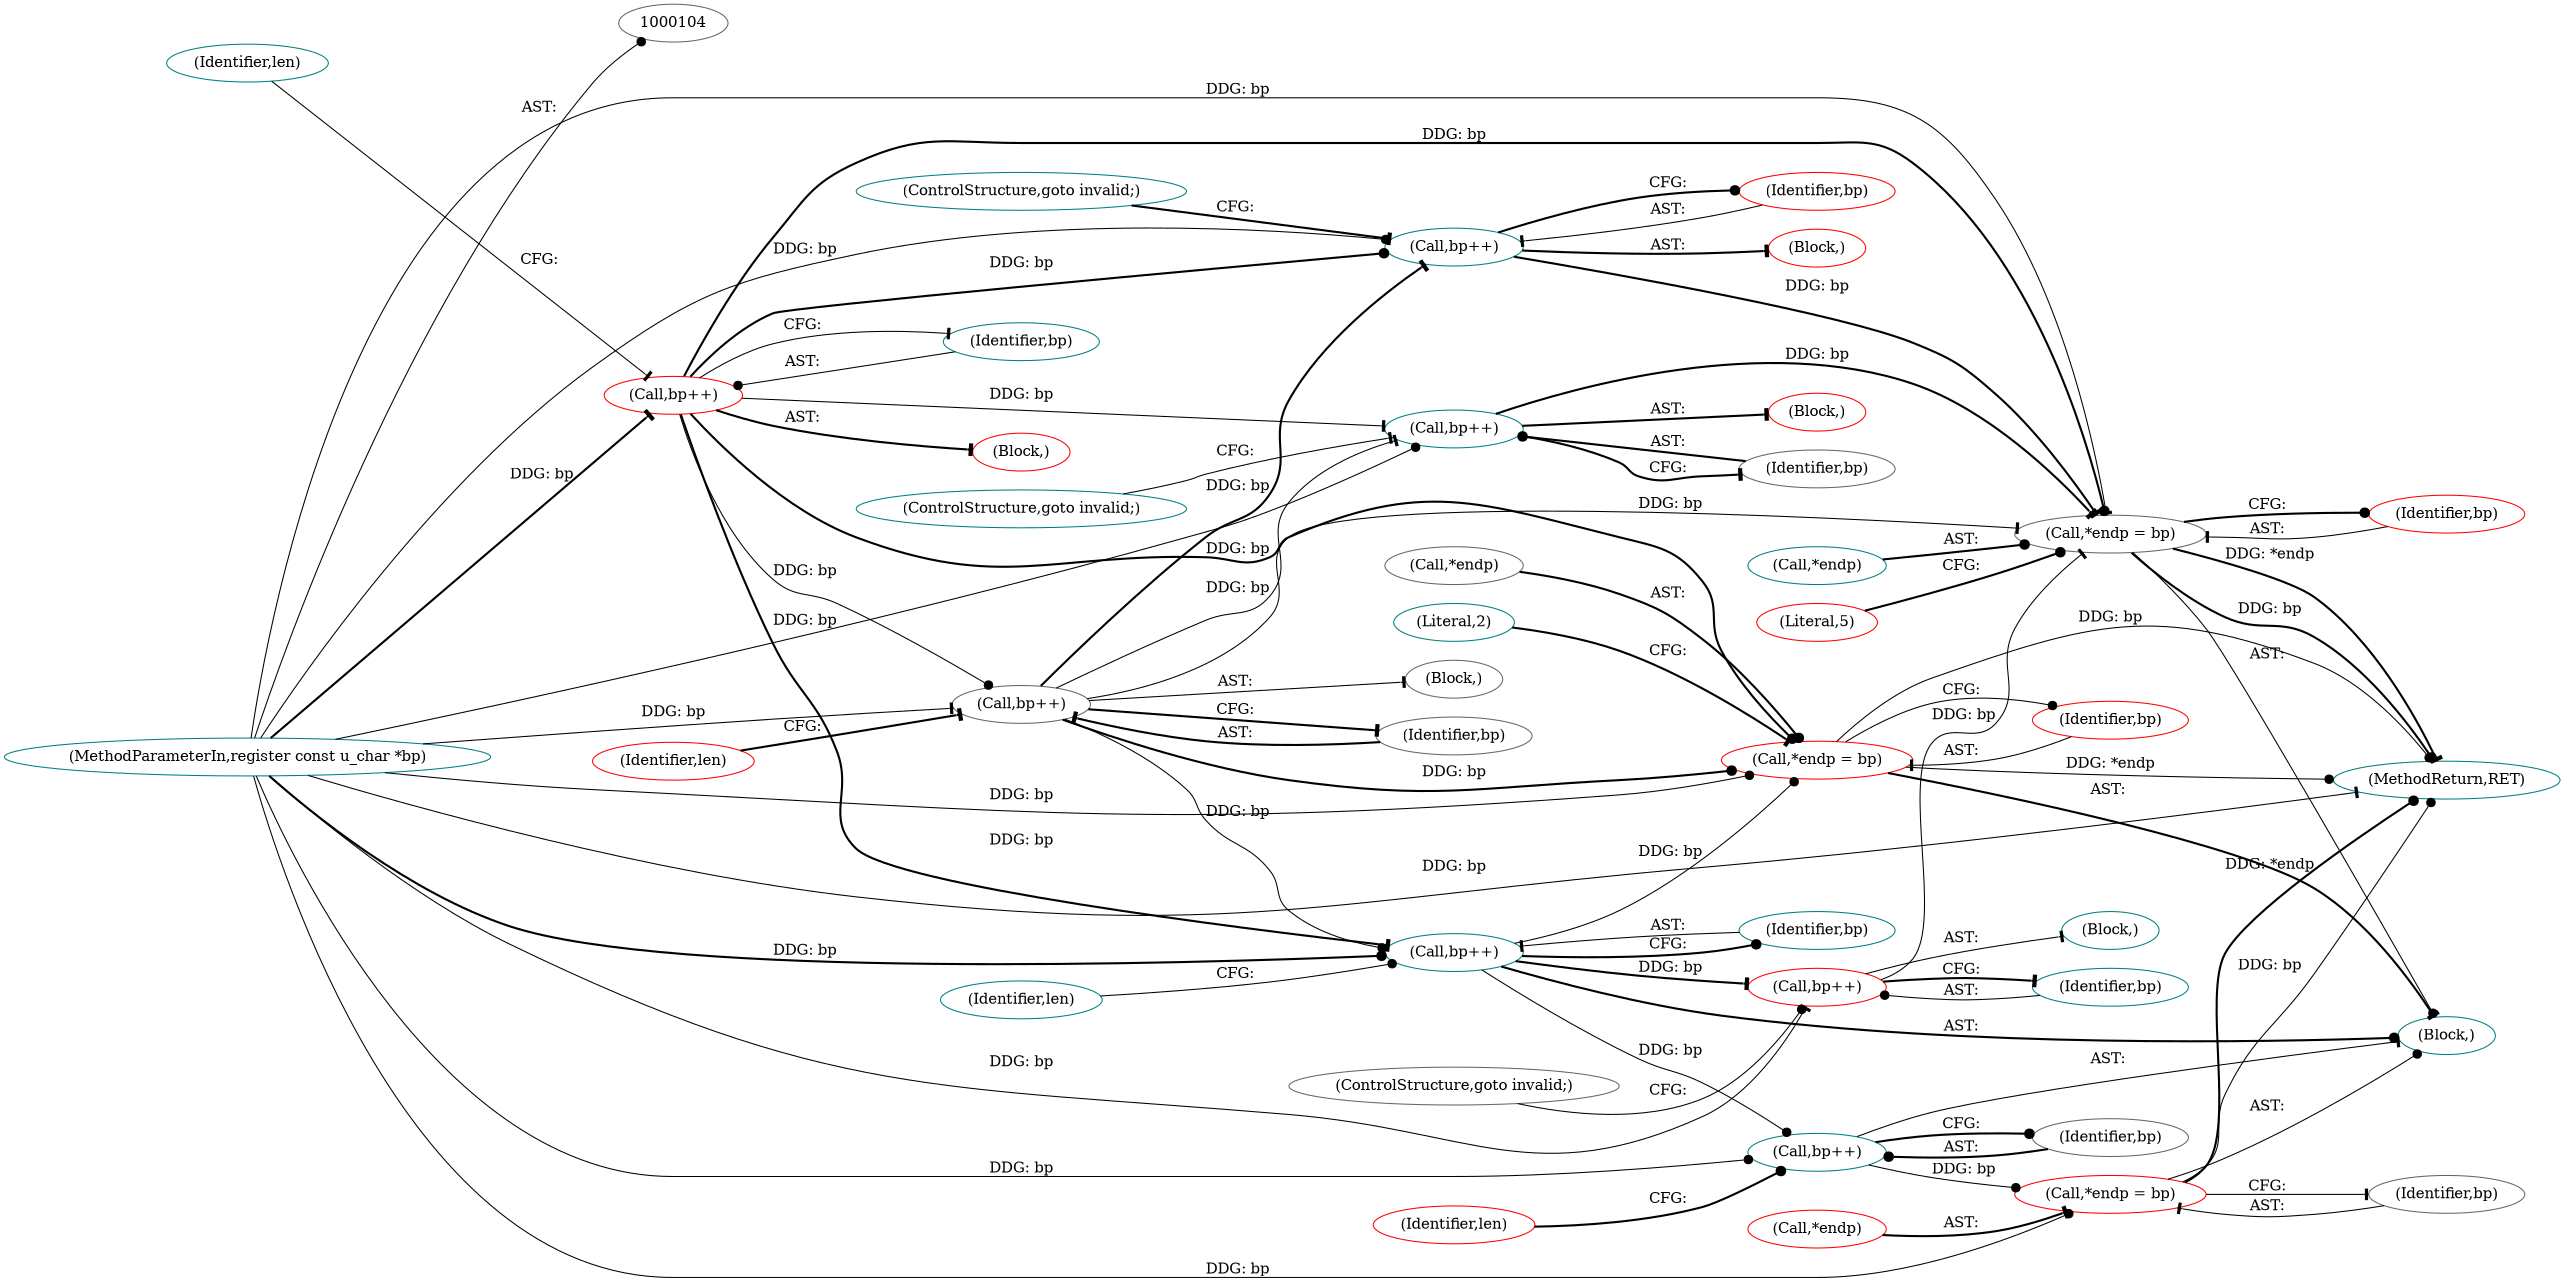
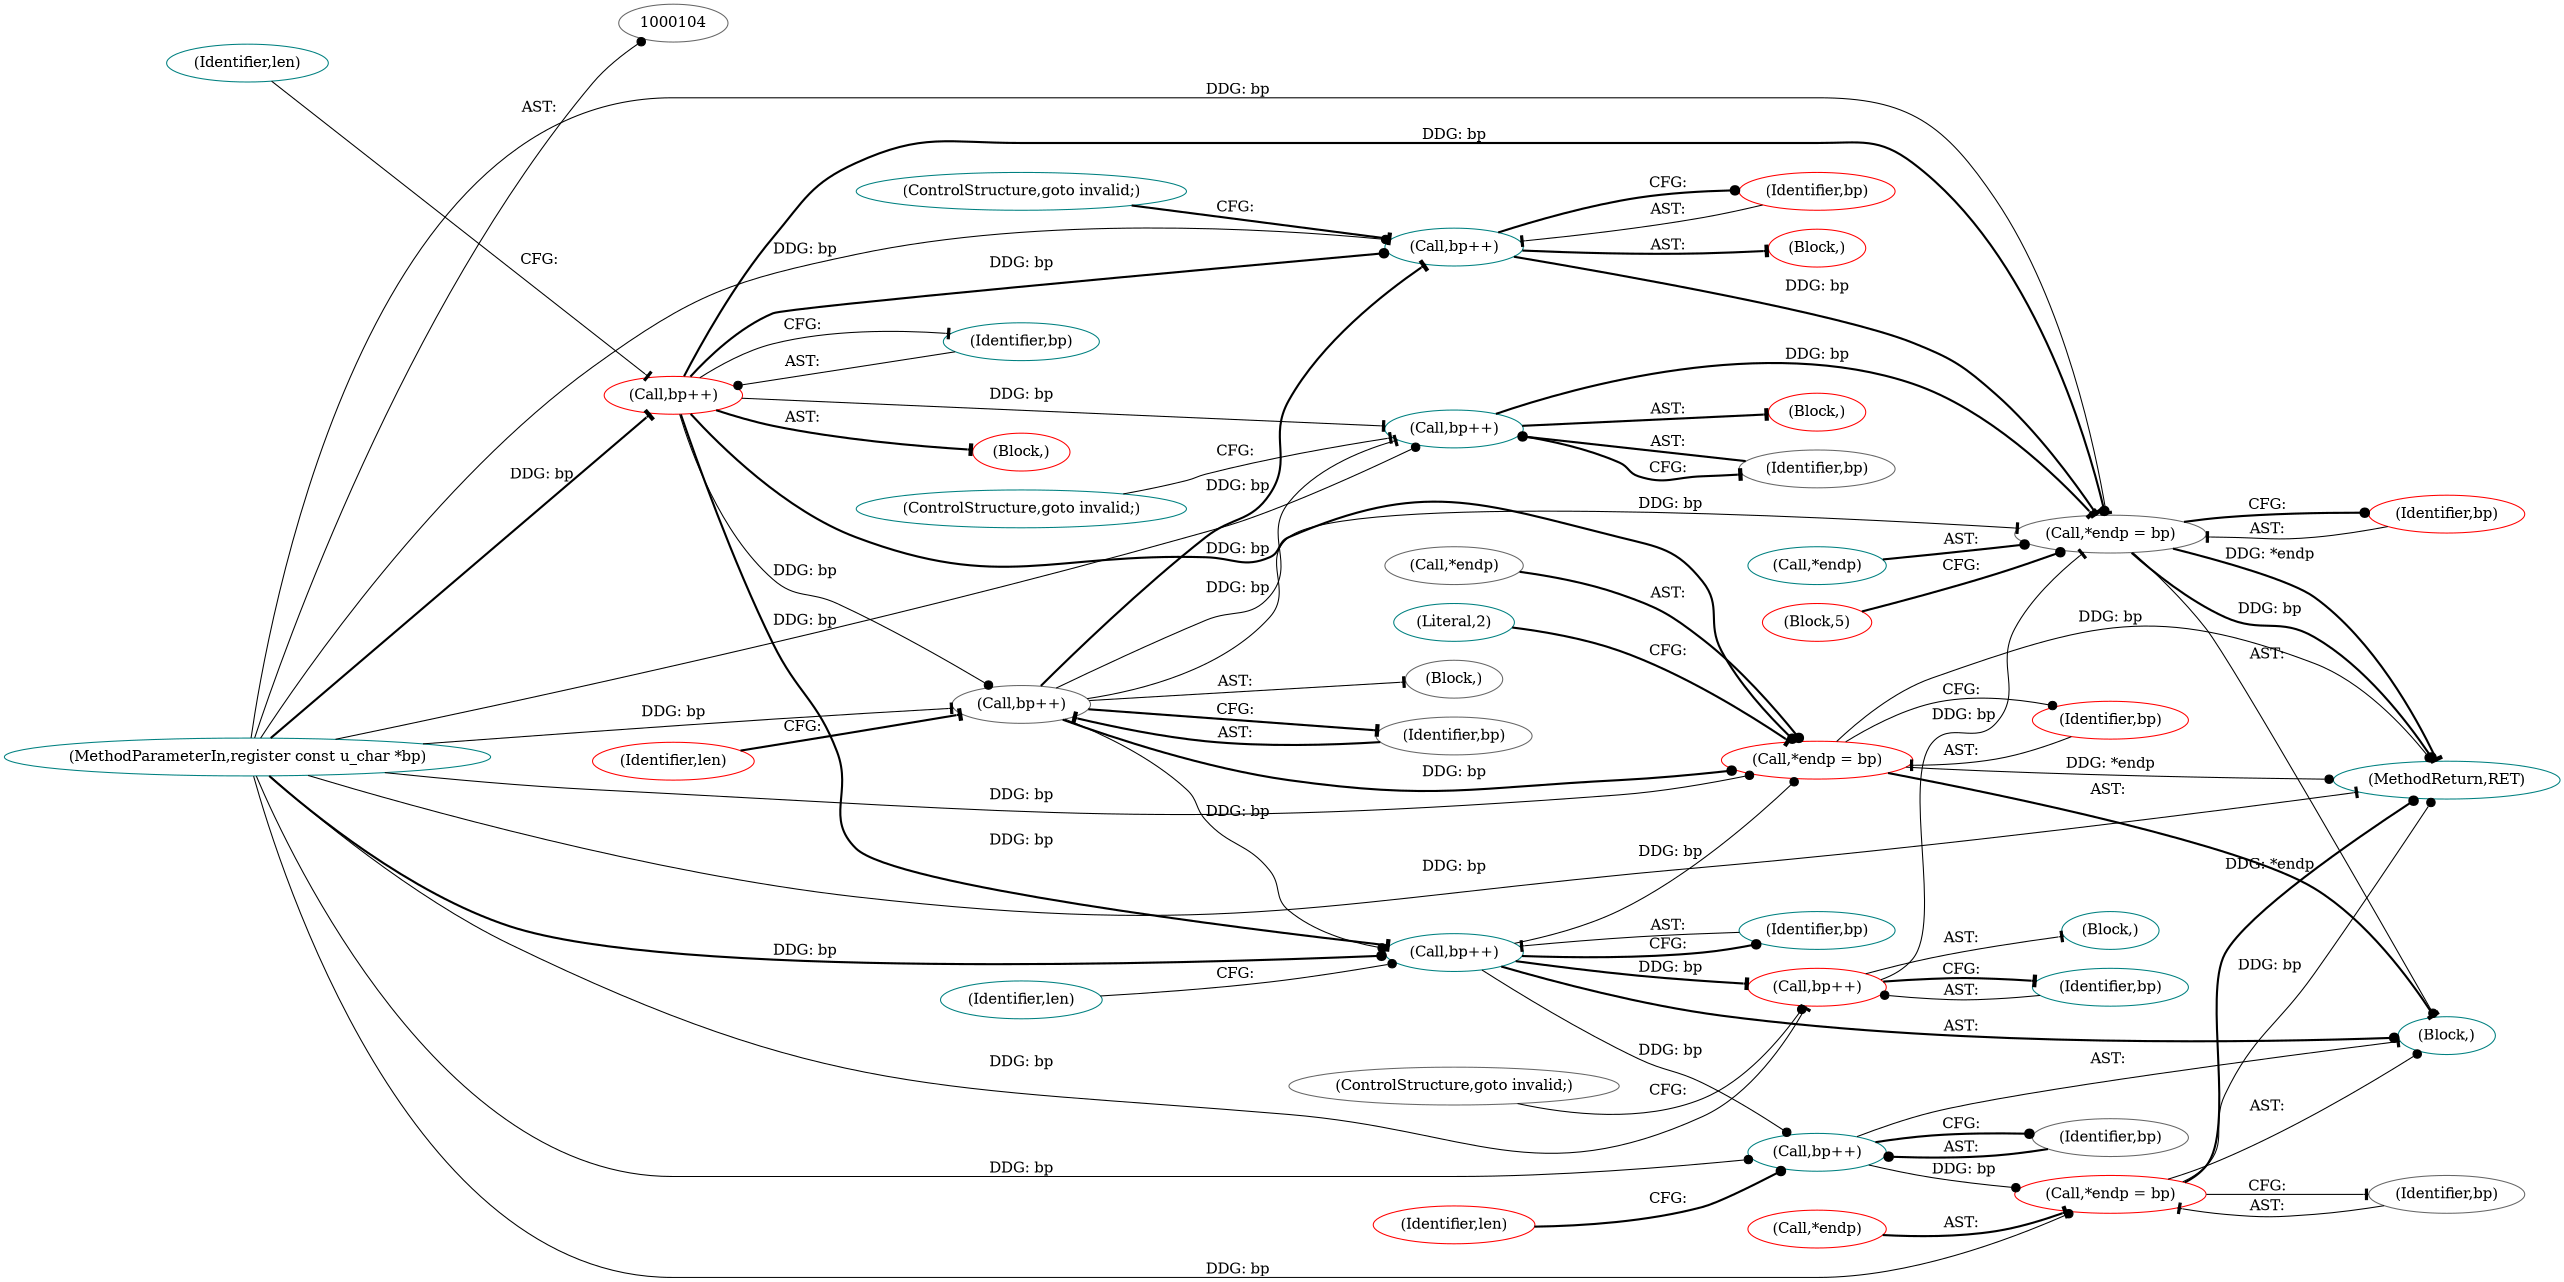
  digraph {
    rankdir=LR
    node [color=teal]
    edge [arrowhead=tee style=solid]
    n1 [color=red label="(Call,bp++)"]
    n2 [label="(Call,bp++)"]
    n3 [color=gray40 label="(Call,*endp = bp)"]
    n4 [color=gray40 label="(Call,bp++)"]
    n5 [label="(Call,bp++)"]
    n6 [label="(Call,bp++)"]
    n7 [color=red label="(Call,*endp = bp)"]
    n8 [label="(Identifier,bp)"]
    n9 [color=red label="(Block,)"]
    n10 [color=red label="(Block,)"]
    n11 [color=gray40 label="(Identifier,bp)"]
    n12 [label="(MethodReturn,RET)"]
    n13 [color=red label="(Identifier,bp)"]
    n14 [label="(Block,)"]
    n15 [color=gray40 label="(Identifier,bp)"]
    n16 [color=gray40 label="(Block,)"]
    n17 [color=red label="(Identifier,bp)"]
    n18 [color=red label="(Block,)"]
    n19 [color=red label="(Call,bp++)"]
    n20 [label="(Call,bp++)"]
    n21 [label="(Identifier,bp)"]
    n22 [color=red label="(Identifier,bp)"]
    n23 [label="(MethodParameterIn,register const u_char *bp)"]
    n24 [color=red label="(Call,*endp = bp)"]
    1000104 [color=gray40]
    n26 [label="(Identifier,bp)"]
    n27 [label="(Block,)"]
    n28 [color=gray40 label="(Identifier,bp)"]
    n29 [color=gray40 label="(Identifier,bp)"]
    n30 [label="(ControlStructure,goto invalid;)"]
    n31 [label="(Identifier,len)"]
    n32 [color=gray40 label="(Call,*endp)"]
    n33 [color=red label="(Call,*endp)"]
    n34 [label="(Identifier,len)"]
    n35 [label="(Call,*endp)"]
    n36 [color=red label="(Identifier,len)"]
    n37 [color=gray40 label="(ControlStructure,goto invalid;)"]
    n38 [label="(ControlStructure,goto invalid;)"]
    n39 [color=red label="(Identifier,len)"]
-   n40 [color=red label="(Literal,5)"]
+   n40 [color=red label="(Block,5)"]
    n41 [label="(Literal,2)"]
    n1 -> n2 [label="DDG: bp"]
    n1 -> n3 [arrowhead=dot label="DDG: bp" style=bold]
    n1 -> n4 [arrowhead=dot label="DDG: bp"]
    n1 -> n5 [arrowhead=dot label="DDG: bp" style=bold]
    n1 -> n6 [label="DDG: bp" style=bold]
    n1 -> n7 [arrowhead=dot label="DDG: bp" style=bold]
    n1 -> n8 [label="CFG: "]
    n1 -> n9 [label="AST: " style=bold]
    n2 -> n3 [label="DDG: bp" style=bold]
    n2 -> n10 [label="AST: " style=bold]
    n2 -> n11 [label="CFG: " style=bold]
    n3 -> n12 [label="DDG: *endp" style=bold]
    n3 -> n12 [arrowhead=dot label="DDG: bp" style=bold]
    n3 -> n13 [arrowhead=dot label="CFG: " style=bold]
    n3 -> n14 [arrowhead=dot label="AST: "]
    n4 -> n2 [label="DDG: bp"]
    n4 -> n3 [label="DDG: bp"]
    n4 -> n5 [label="DDG: bp" style=bold]
    n4 -> n6 [arrowhead=dot label="DDG: bp"]
    n4 -> n7 [arrowhead=dot label="DDG: bp" style=bold]
    n4 -> n15 [label="CFG: " style=bold]
    n4 -> n16 [label="AST: "]
    n5 -> n3 [label="DDG: bp" style=bold]
    n5 -> n17 [arrowhead=dot label="CFG: " style=bold]
    n5 -> n18 [label="AST: " style=bold]
    n6 -> n7 [arrowhead=dot label="DDG: bp"]
    n6 -> n14 [arrowhead=dot label="AST: " style=bold]
    n6 -> n19 [label="DDG: bp" style=bold]
    n6 -> n20 [arrowhead=dot label="DDG: bp"]
    n6 -> n21 [arrowhead=dot label="CFG: " style=bold]
    n7 -> n12 [arrowhead=dot label="DDG: bp"]
    n7 -> n12 [arrowhead=dot label="DDG: *endp"]
    n7 -> n14 [label="AST: " style=bold]
    n7 -> n22 [arrowhead=dot label="CFG: "]
    n8 -> n1 [arrowhead=dot label="AST: "]
    n11 -> n2 [arrowhead=dot label="AST: " style=bold]
    n13 -> n3 [label="AST: "]
    n15 -> n4 [label="AST: " style=bold]
    n17 -> n5 [label="AST: "]
    n19 -> n3 [label="DDG: bp"]
    n19 -> n26 [label="CFG: " style=bold]
    n19 -> n27 [label="AST: "]
    n20 -> n14 [label="AST: "]
    n20 -> n24 [arrowhead=dot label="DDG: bp"]
    n20 -> n28 [arrowhead=dot label="CFG: " style=bold]
    n21 -> n6 [label="AST: "]
    n22 -> n7 [label="AST: "]
    n23 -> n1 [label="DDG: bp" style=bold]
    n23 -> n2 [arrowhead=dot label="DDG: bp"]
    n23 -> n3 [label="DDG: bp"]
    n23 -> n4 [label="DDG: bp"]
    n23 -> n5 [arrowhead=dot label="DDG: bp"]
    n23 -> n6 [arrowhead=dot label="DDG: bp" style=bold]
    n23 -> n7 [arrowhead=dot label="DDG: bp"]
    n23 -> n12 [label="DDG: bp"]
    n23 -> n19 [label="DDG: bp"]
    n23 -> n20 [arrowhead=dot label="DDG: bp"]
    n23 -> n24 [arrowhead=dot label="DDG: bp"]
    n23 -> 1000104 [arrowhead=dot label="AST: "]
    n24 -> n12 [arrowhead=dot label="DDG: *endp" style=bold]
    n24 -> n12 [arrowhead=dot label="DDG: bp"]
    n24 -> n14 [arrowhead=dot label="AST: "]
    n24 -> n29 [label="CFG: "]
    n26 -> n19 [arrowhead=dot label="AST: "]
    n28 -> n20 [arrowhead=dot label="AST: " style=bold]
    n29 -> n24 [label="AST: "]
    n30 -> n5 [label="CFG: " style=bold]
    n31 -> n6 [arrowhead=dot label="CFG: "]
    n32 -> n7 [arrowhead=dot label="AST: " style=bold]
    n33 -> n24 [label="AST: " style=bold]
    n34 -> n1 [label="CFG: "]
    n35 -> n3 [arrowhead=dot label="AST: " style=bold]
    n36 -> n4 [label="CFG: " style=bold]
    n37 -> n19 [arrowhead=dot label="CFG: "]
    n38 -> n2 [label="CFG: "]
    n39 -> n20 [arrowhead=dot label="CFG: " style=bold]
    n40 -> n3 [arrowhead=dot label="CFG: " style=bold]
    n41 -> n7 [label="CFG: " style=bold]
  }
